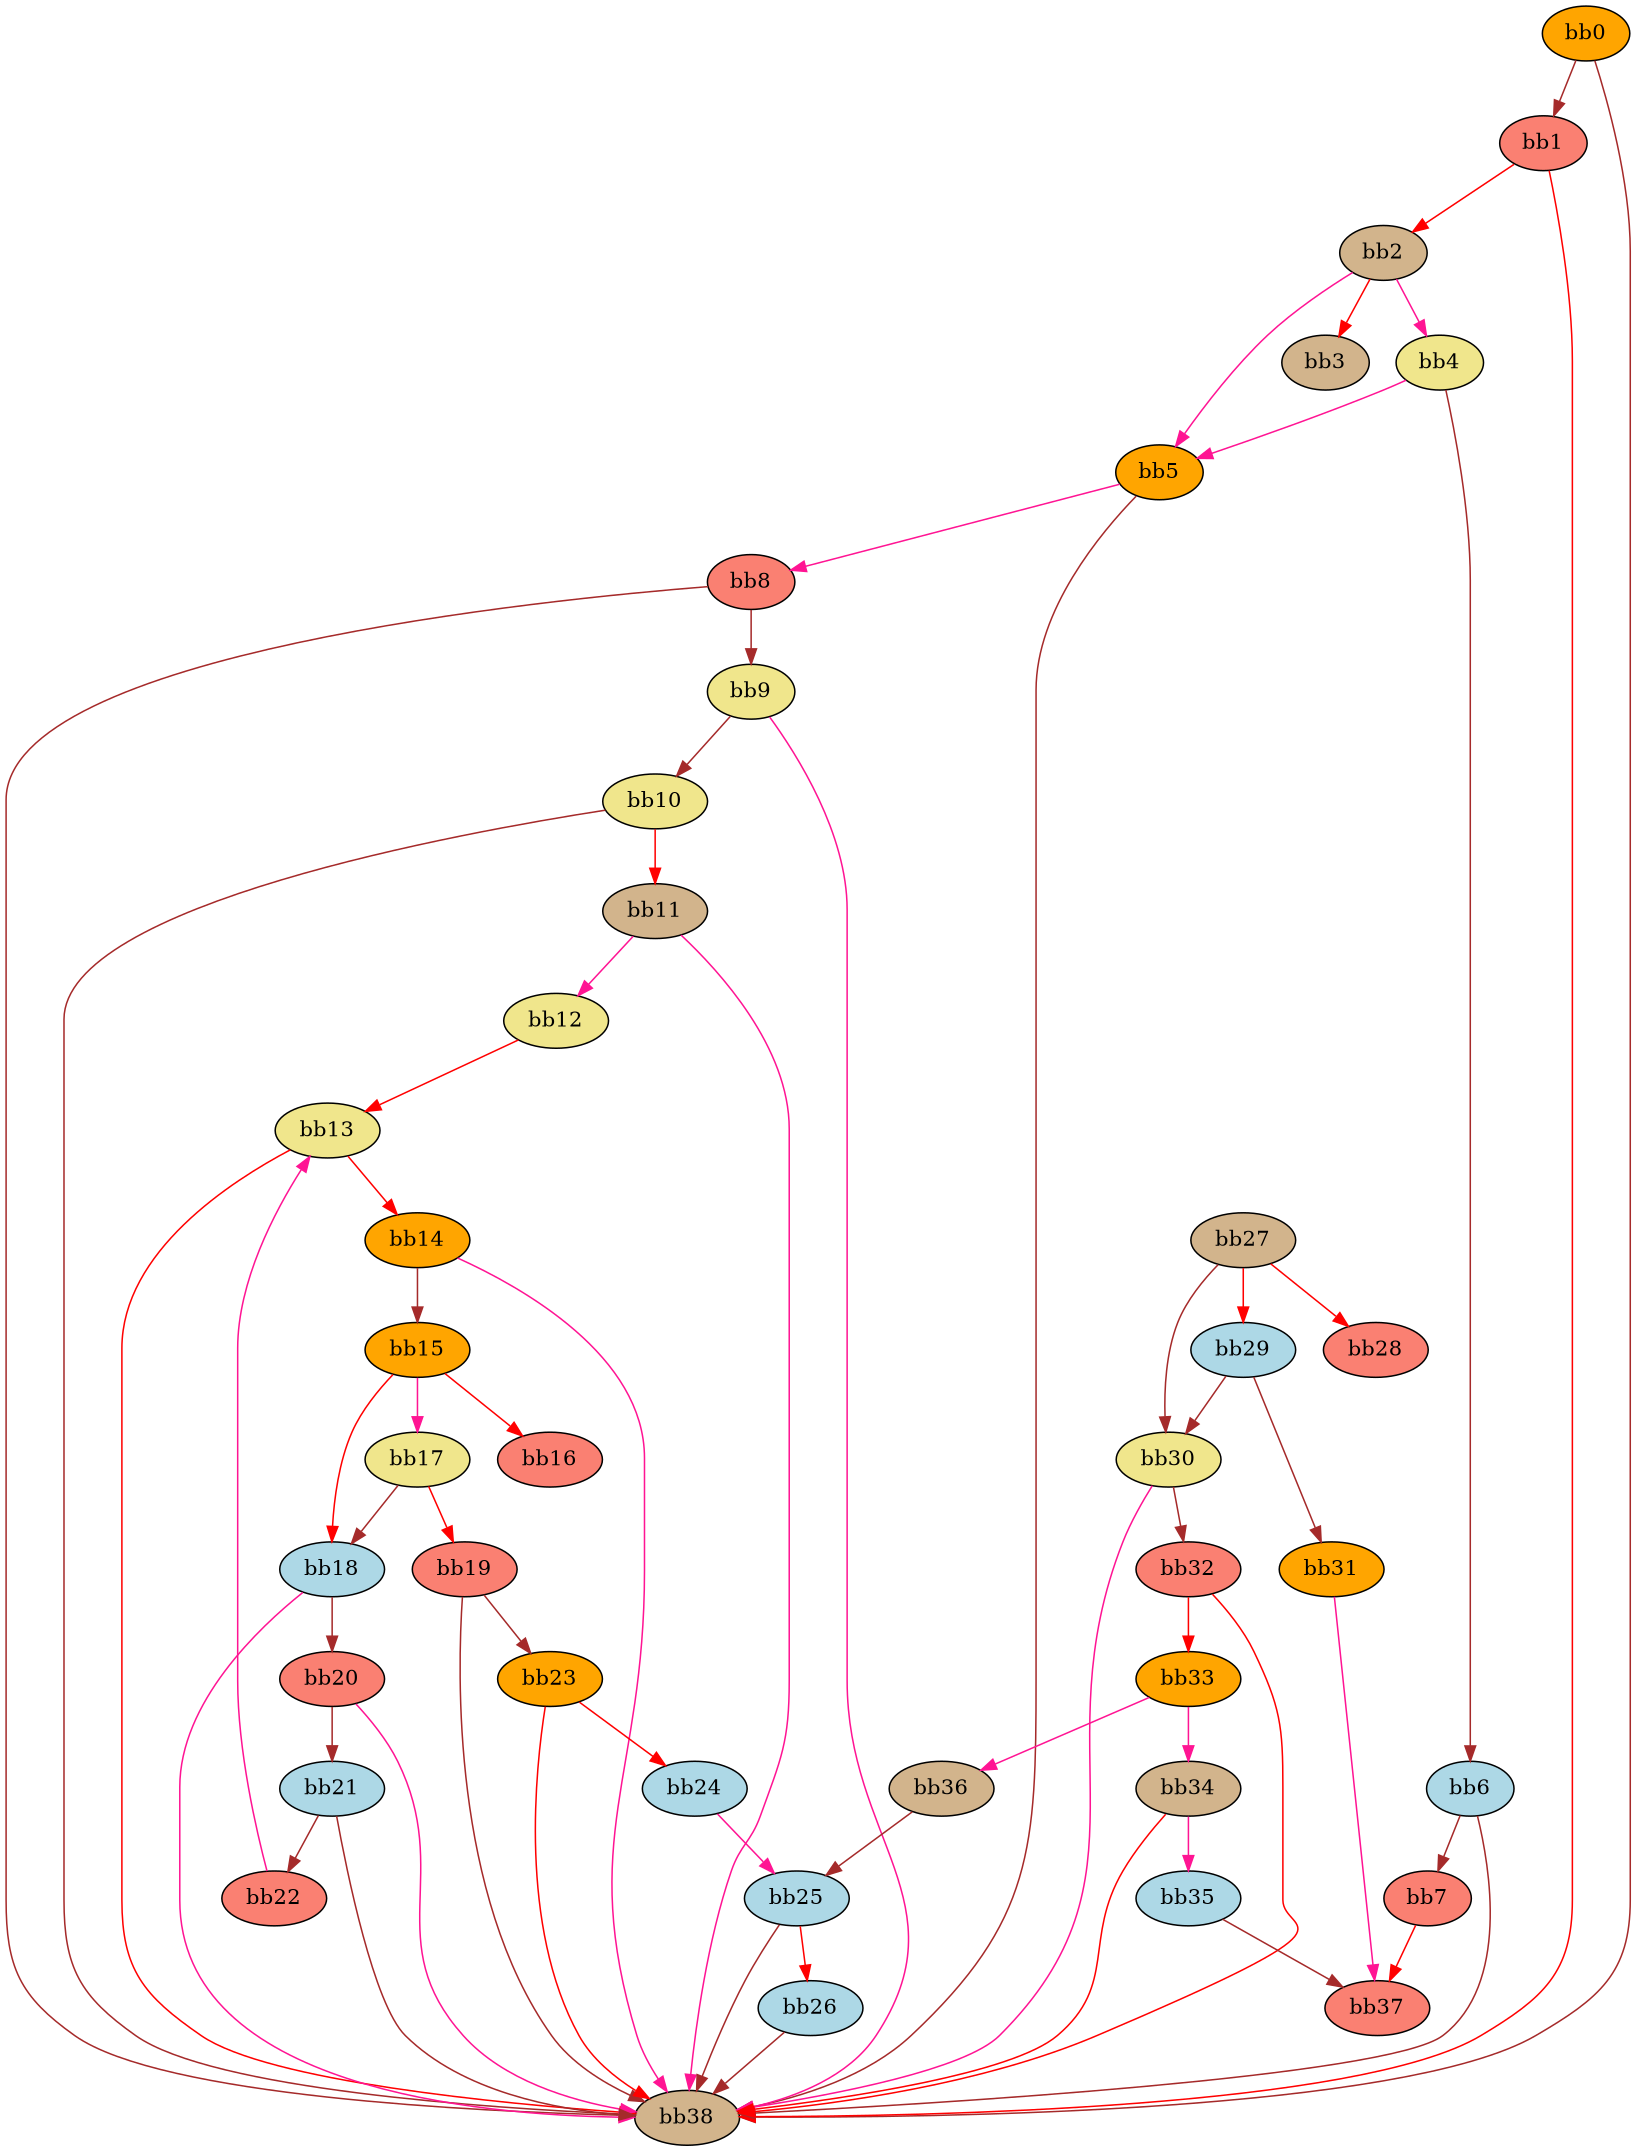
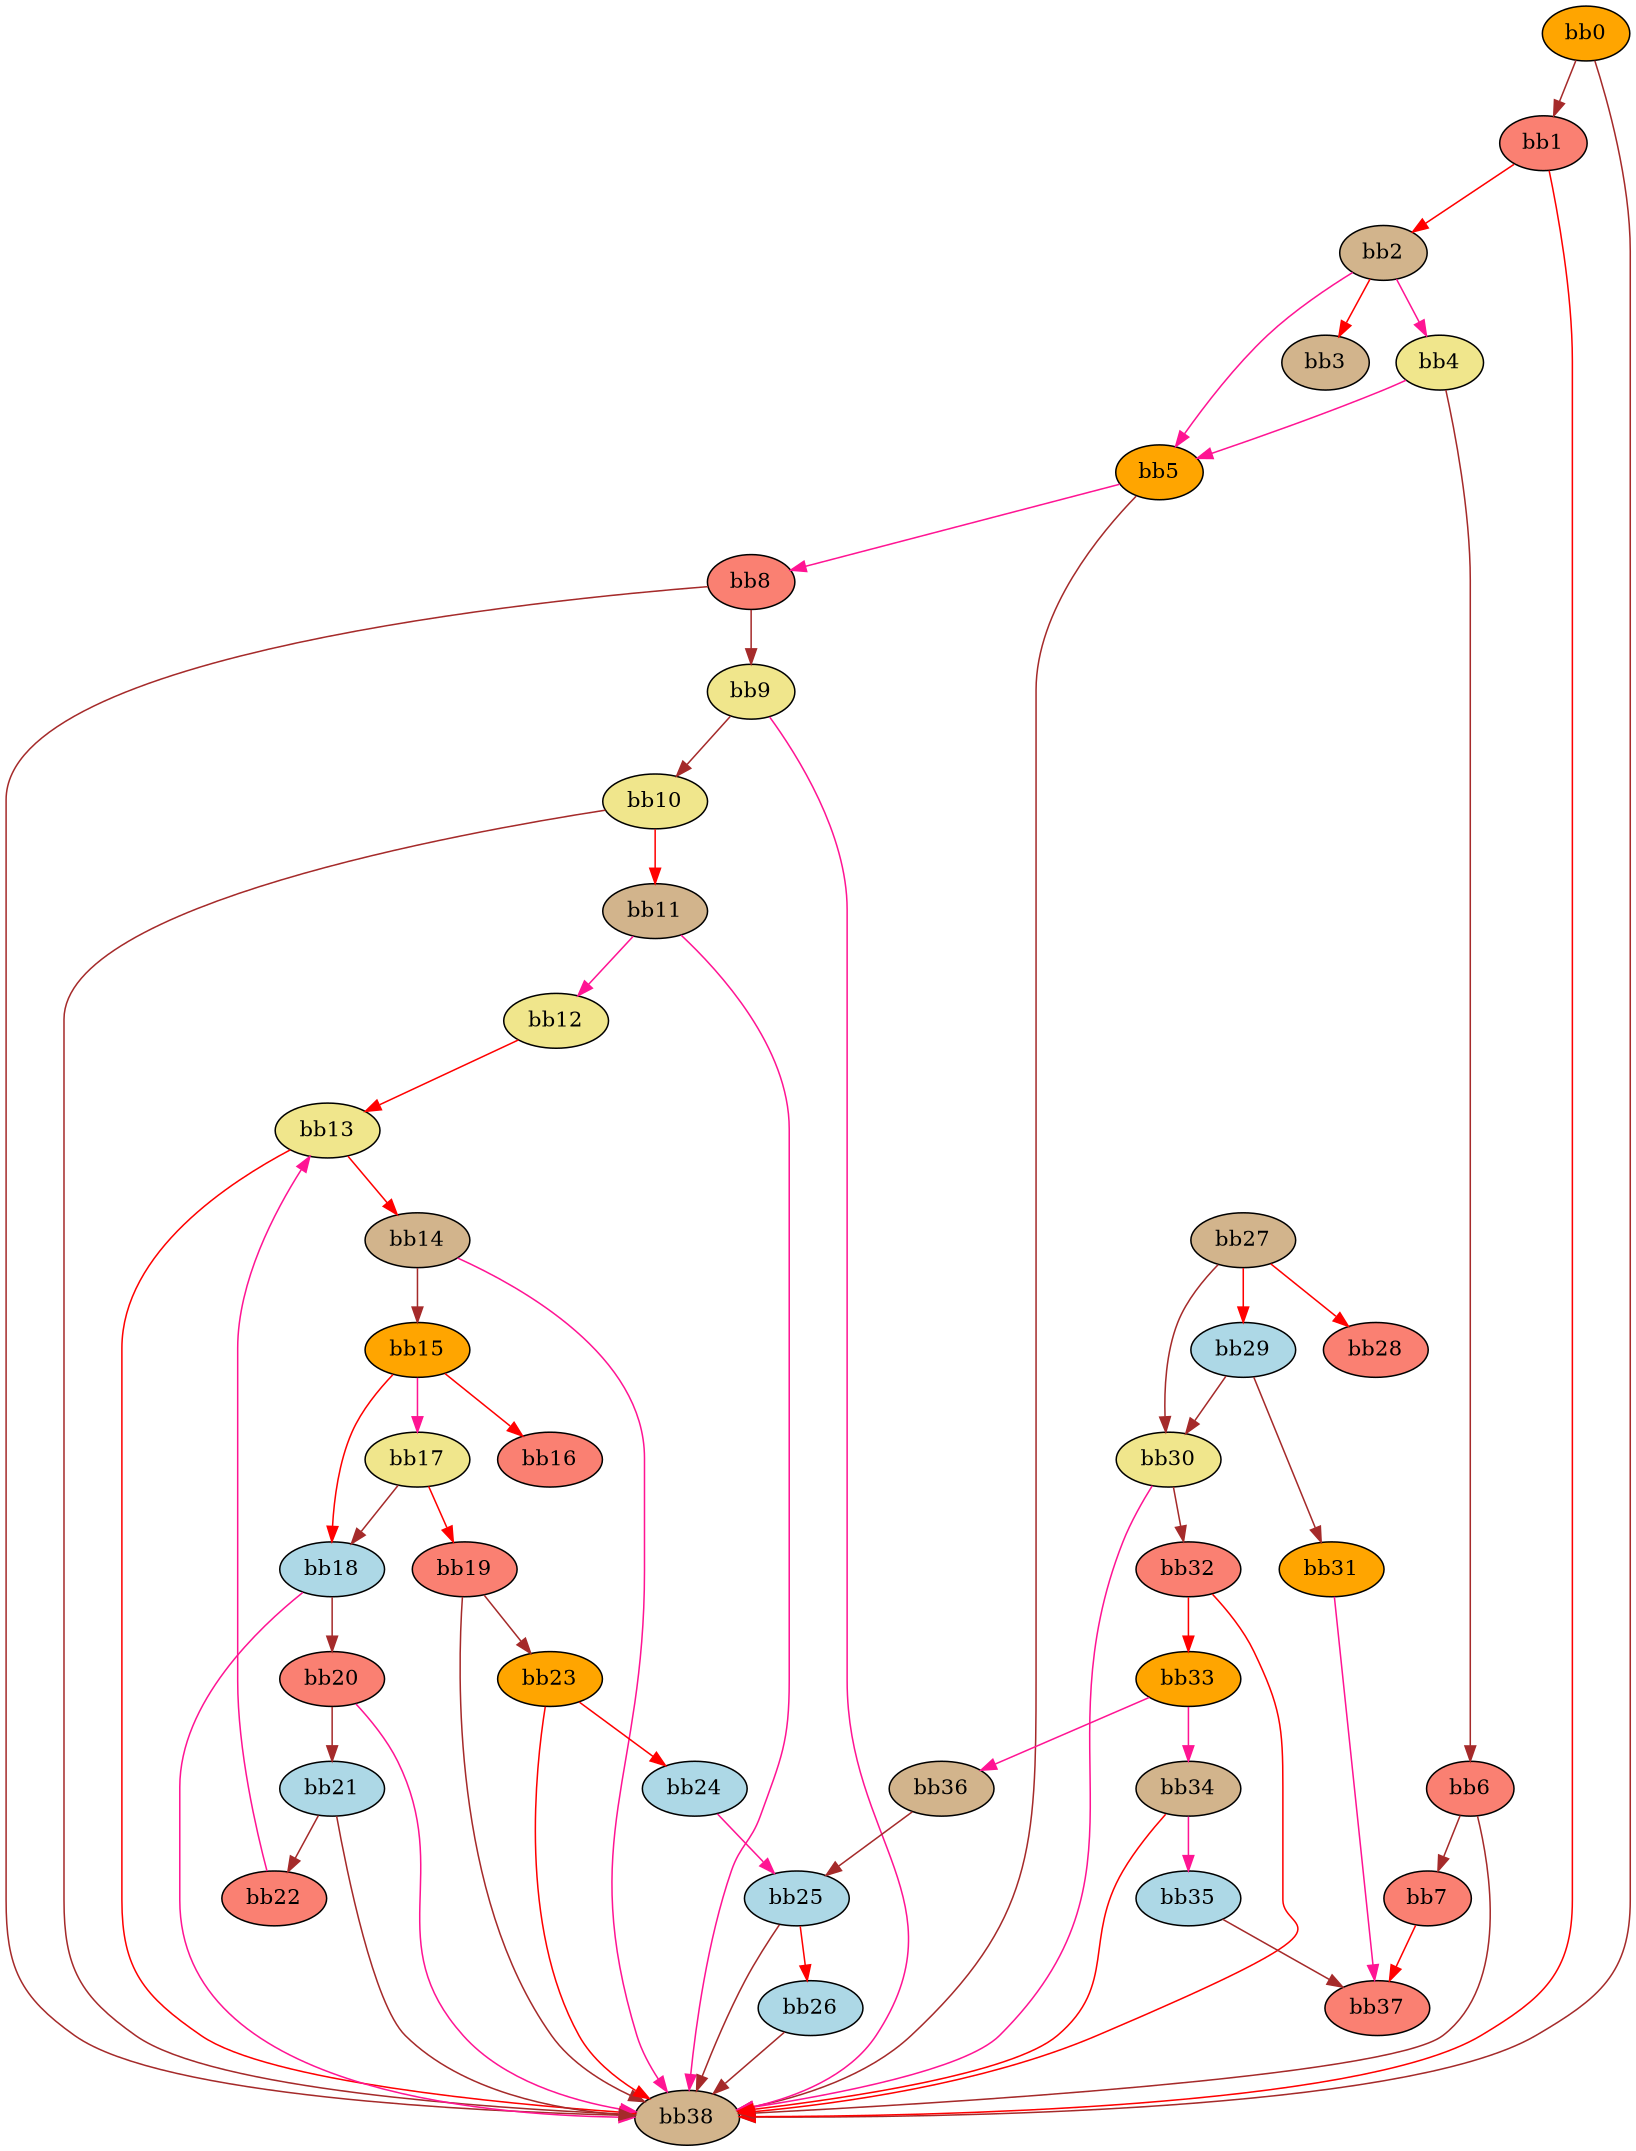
  digraph {
    node [fillcolor=salmon style=filled]
    edge [color=brown]
    n1 [fillcolor=orange label="bb0\l"]
    n2 [label="bb1\l"]
    n3 [fillcolor=tan label="bb38\l"]
    n4 [fillcolor=tan label="bb2\l"]
    n5 [fillcolor=tan label="bb3\l"]
    n6 [fillcolor=khaki label="bb4\l"]
    n7 [fillcolor=orange label="bb5\l"]
-   n8 [fillcolor=lightblue label="bb6\l"]
+   n8 [label="bb6\l"]
    n9 [label="bb8\l"]
    n10 [label="bb7\l"]
    n11 [fillcolor=khaki label="bb9\l"]
    n12 [label="bb37\l"]
    n13 [fillcolor=khaki label="bb10\l"]
    n14 [fillcolor=tan label="bb11\l"]
    n15 [fillcolor=khaki label="bb12\l"]
    n16 [fillcolor=khaki label="bb13\l"]
-   n17 [fillcolor=orange label="bb14\l"]
+   n17 [fillcolor=tan label="bb14\l"]
    n18 [fillcolor=orange label="bb15\l"]
    n19 [label="bb16\l"]
    n20 [fillcolor=khaki label="bb17\l"]
    n21 [fillcolor=lightblue label="bb18\l"]
    n22 [label="bb19\l"]
    n23 [label="bb20\l"]
    n24 [fillcolor=orange label="bb23\l"]
    n25 [fillcolor=lightblue label="bb21\l"]
    n26 [fillcolor=lightblue label="bb24\l"]
    n27 [label="bb22\l"]
    n28 [fillcolor=lightblue label="bb25\l"]
    n29 [fillcolor=lightblue label="bb26\l"]
    n30 [fillcolor=tan label="bb27\l"]
    n31 [label="bb28\l"]
    n32 [fillcolor=lightblue label="bb29\l"]
    n33 [fillcolor=khaki label="bb30\l"]
    n34 [fillcolor=orange label="bb31\l"]
    n35 [label="bb32\l"]
    n36 [fillcolor=orange label="bb33\l"]
    n37 [fillcolor=tan label="bb34\l"]
    n38 [fillcolor=tan label="bb36\l"]
    n39 [fillcolor=lightblue label="bb35\l"]
    n1 -> n2
    n1 -> n3
    n2 -> n3 [color=red]
    n2 -> n4 [color=red]
    n4 -> n5 [color=red]
    n4 -> n6 [color=deeppink]
    n4 -> n7 [color=deeppink]
    n6 -> n7 [color=deeppink]
    n6 -> n8
    n7 -> n3
    n7 -> n9 [color=deeppink]
    n8 -> n3
    n8 -> n10
    n9 -> n3
    n9 -> n11
    n10 -> n12 [color=red]
    n11 -> n3 [color=deeppink]
    n11 -> n13
    n13 -> n3
    n13 -> n14 [color=red]
    n14 -> n3 [color=deeppink]
    n14 -> n15 [color=deeppink]
    n15 -> n16 [color=red]
    n16 -> n3 [color=red]
    n16 -> n17 [color=red]
    n17 -> n3 [color=deeppink]
    n17 -> n18
    n18 -> n19 [color=red]
    n18 -> n20 [color=deeppink]
    n18 -> n21 [color=red]
    n20 -> n21
    n20 -> n22 [color=red]
    n21 -> n3 [color=deeppink]
    n21 -> n23
    n22 -> n3
    n22 -> n24
    n23 -> n3 [color=deeppink]
    n23 -> n25
    n24 -> n3 [color=red]
    n24 -> n26 [color=red]
    n25 -> n3
    n25 -> n27
    n26 -> n28 [color=deeppink]
    n27 -> n16 [color=deeppink]
    n28 -> n3
    n28 -> n29 [color=red]
    n29 -> n3
    n30 -> n31 [color=red]
    n30 -> n32 [color=red]
    n30 -> n33
    n32 -> n33
    n32 -> n34
    n33 -> n3 [color=deeppink]
    n33 -> n35
    n34 -> n12 [color=deeppink]
    n35 -> n3 [color=red]
    n35 -> n36 [color=red]
    n36 -> n37 [color=deeppink]
    n36 -> n38 [color=deeppink]
    n37 -> n3 [color=red]
    n37 -> n39 [color=deeppink]
    n38 -> n28
    n39 -> n12
  }
